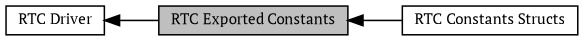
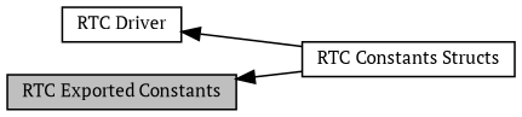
  digraph {
    fontname="PT Serif"
    rankdir=LR
    node [color=black fillcolor=white fontname="PT Serif" fontsize=10 shape=box style=filled]
    edge [dir=back fontname="PT Serif" fontsize=10 labelfontname=Helvetica labelfontsize=10 shape=plaintext style=solid]
    n1 [height=0.2 label="RTC Driver" width=0.4]
    n2 [fillcolor=grey75 fontcolor=black height=0.2 label="RTC Exported Constants" width=0.4]
    n3 [height=0.2 label="RTC Constants Structs" width=0.4]
-   n1 -> n2
+   n1 -> n3
    n2 -> n3
  }
